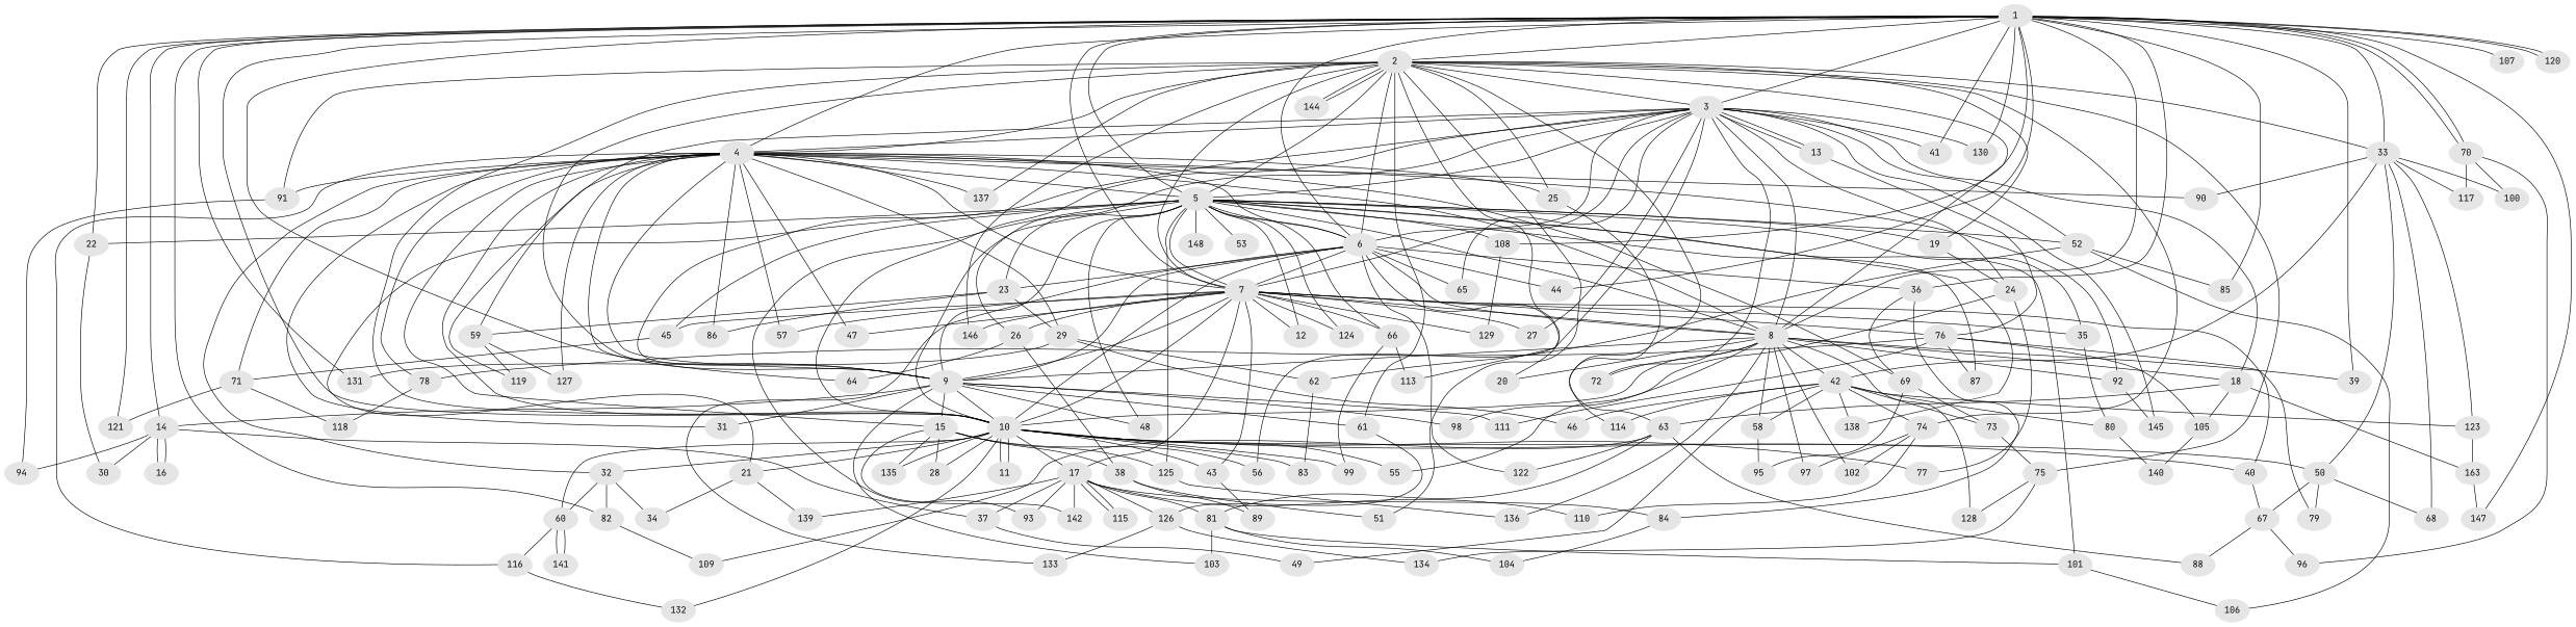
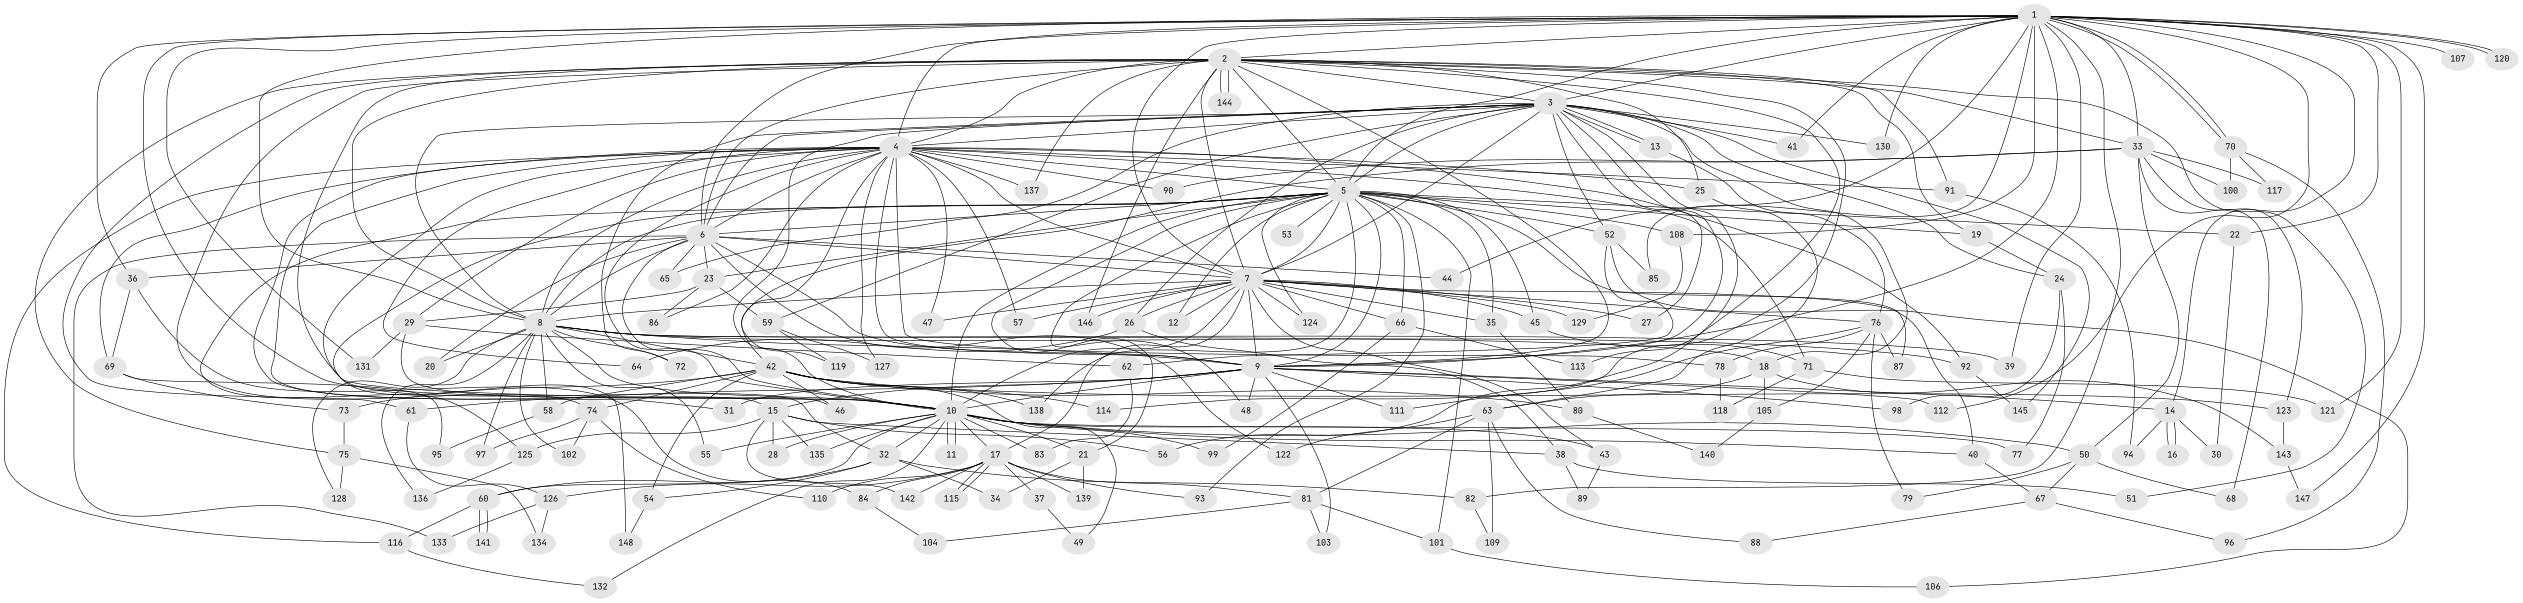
  graph {
    fontname="JetBrains Mono"
    node [color=gray90 fontname="JetBrains Mono" style=filled]
    edge [fontname="JetBrains Mono"]
    1
    2
    3
    4
    5
    6
    7
    8
    9
    10
    14
    22
    33
    36
    39
    41
    44
    70
    82
    85
    107
    108
+   112
    120
    121
    130
    131
    147
    19
    25
    51
    61
    74
    75
    91
    113
    114
    137
    144
    146
    13
    18
    24
    26
    27
    52
    56
    59
    65
    72
    145
    15
    29
    31
    32
    47
    57
    64
    69
    71
    78
    86
    90
    92
    116
    119
    127
    12
    21
    23
    35
    45
    48
    53
    66
    87
    93
    101
    124
    125
    138
    148
    20
    122
    133
    17
    40
    43
    76
    129
    42
    55
    58
    97
    102
    128
    136
    98
    103
    111
    11
    28
    50
    60
    77
    83
    99
    132
    135
    16
    30
    37
    94
    68
    100
    117
    123
    84
    96
    109
    63
    126
    110
    134
    105
-   143 [label=163]
+   143
    38
    62
    106
    142
    46
    34
+   54
    73
    95
    118
    139
    80
    81
    115
    67
    89
    79
    49
    141
    104
    88
    140
    1 -- 2
    1 -- 3
    1 -- 4
    1 -- 5
    1 -- 6
    1 -- 7
    1 -- 8
    1 -- 9
    1 -- 10
    1 -- 14
    1 -- 22
    1 -- 33
    1 -- 36
    1 -- 39
    1 -- 41
    1 -- 44
    1 -- 70
    1 -- 70
    1 -- 82
    1 -- 85
    1 -- 107
    1 -- 108
+   1 -- 112
    1 -- 120
    1 -- 120
    1 -- 121
    1 -- 130
    1 -- 131
    1 -- 147
    2 -- 3
    2 -- 4
    2 -- 5
    2 -- 6
    2 -- 7
    2 -- 8
    2 -- 9
    2 -- 10
    2 -- 33
    2 -- 19
    2 -- 25
    2 -- 51
    2 -- 61
    2 -- 74
    2 -- 75
    2 -- 91
    2 -- 113
    2 -- 114
    2 -- 137
    2 -- 144
    2 -- 144
    2 -- 146
    3 -- 4
    3 -- 5
    3 -- 6
    3 -- 7
    3 -- 8
    3 -- 9
    3 -- 10
    3 -- 41
    3 -- 130
    3 -- 13
    3 -- 13
    3 -- 18
    3 -- 24
    3 -- 26
    3 -- 27
    3 -- 52
    3 -- 56
    3 -- 59
    3 -- 65
    3 -- 72
    3 -- 145
    4 -- 5
    4 -- 6
    4 -- 7
    4 -- 8
    4 -- 9
    4 -- 10
    4 -- 25
    4 -- 91
    4 -- 137
    4 -- 15
    4 -- 29
    4 -- 31
    4 -- 32
    4 -- 47
    4 -- 57
    4 -- 64
    4 -- 69
    4 -- 71
    4 -- 78
    4 -- 86
    4 -- 90
    4 -- 92
    4 -- 116
    4 -- 119
    4 -- 127
    5 -- 6
    5 -- 7
    5 -- 8
    5 -- 9
    5 -- 10
    5 -- 22
    5 -- 108
    5 -- 19
    5 -- 52
    5 -- 12
    5 -- 21
    5 -- 23
    5 -- 35
    5 -- 45
    5 -- 48
    5 -- 53
    5 -- 66
    5 -- 87
    5 -- 93
    5 -- 101
    5 -- 124
    5 -- 125
    5 -- 138
    5 -- 148
    6 -- 7
    6 -- 8
    6 -- 9
    6 -- 10
    6 -- 36
    6 -- 44
    6 -- 65
    6 -- 23
    6 -- 20
    6 -- 122
    6 -- 133
    7 -- 8
    7 -- 9
    7 -- 10
    7 -- 146
    7 -- 26
    7 -- 27
    7 -- 47
    7 -- 57
    7 -- 12
    7 -- 35
    7 -- 45
    7 -- 66
    7 -- 124
    7 -- 17
    7 -- 40
    7 -- 43
    7 -- 76
    7 -- 129
    8 -- 9
    8 -- 10
    8 -- 39
    8 -- 18
    8 -- 72
    8 -- 92
    8 -- 20
    8 -- 42
    8 -- 55
    8 -- 58
    8 -- 97
    8 -- 102
    8 -- 128
    8 -- 136
    9 -- 10
    9 -- 14
+   9 -- 112
    9 -- 61
    9 -- 15
    9 -- 31
    9 -- 48
    9 -- 98
    9 -- 103
    9 -- 111
    10 -- 32
    10 -- 21
    10 -- 17
    10 -- 40
    10 -- 43
    10 -- 55
    10 -- 11
    10 -- 11
    10 -- 28
    10 -- 50
    10 -- 60
    10 -- 77
    10 -- 83
    10 -- 99
    10 -- 132
    10 -- 135
    14 -- 16
    14 -- 16
    14 -- 30
-   14 -- 37
    14 -- 94
    22 -- 30
    33 -- 90
    33 -- 42
    33 -- 50
    33 -- 68
    33 -- 100
    33 -- 117
    33 -- 123
    36 -- 69
    36 -- 84
    70 -- 100
    70 -- 117
    70 -- 96
    82 -- 109
    108 -- 129
    19 -- 24
    25 -- 63
    61 -- 126
    74 -- 97
    74 -- 102
    74 -- 110
    75 -- 128
    75 -- 134
    91 -- 94
    13 -- 76
    18 -- 63
    18 -- 105
    18 -- 143
    24 -- 98
    24 -- 77
    26 -- 64
    26 -- 38
    52 -- 85
    52 -- 62
    52 -- 106
    59 -- 119
    59 -- 127
    15 -- 56
    15 -- 125
    15 -- 28
    15 -- 135
    15 -- 38
    15 -- 142
    29 -- 131
    29 -- 62
    29 -- 46
    32 -- 82
    32 -- 60
    32 -- 34
+   32 -- 54
    69 -- 73
    69 -- 95
    71 -- 121
    71 -- 118
    78 -- 118
    92 -- 145
    116 -- 132
    21 -- 34
    21 -- 139
    23 -- 59
    23 -- 29
    23 -- 86
    35 -- 80
    45 -- 71
    66 -- 113
    66 -- 99
    101 -- 106
    125 -- 136
    17 -- 93
    17 -- 37
    17 -- 84
    17 -- 126
    17 -- 110
    17 -- 142
    17 -- 139
    17 -- 81
    17 -- 115
    17 -- 115
    40 -- 67
    43 -- 89
    76 -- 78
    76 -- 87
    76 -- 111
    76 -- 105
    76 -- 79
    42 -- 74
    42 -- 114
    42 -- 138
    42 -- 58
    42 -- 123
    42 -- 46
+   42 -- 54
    42 -- 73
    42 -- 80
    42 -- 49
    58 -- 95
    50 -- 68
    50 -- 67
    50 -- 79
    60 -- 116
    60 -- 141
    60 -- 141
    37 -- 49
    123 -- 143
    84 -- 104
    63 -- 122
    63 -- 109
    63 -- 81
    63 -- 88
    126 -- 133
    126 -- 134
    105 -- 140
    143 -- 147
    38 -- 51
    38 -- 89
    62 -- 83
+   54 -- 148
    73 -- 75
    80 -- 140
    81 -- 101
    81 -- 103
    81 -- 104
    67 -- 96
    67 -- 88
  }
